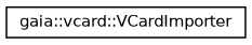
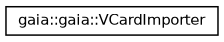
  digraph {
    rankdir=LR
-   n1 [color=black fillcolor=white fontname=Helvetica fontsize=10 height=0.2 label="gaia::vcard::VCardImporter" shape=record style=filled width=0.4]
+   n1 [color=black fillcolor=white fontname=Helvetica fontsize=10 height=0.2 label="gaia::gaia::VCardImporter" shape=record style=filled width=0.4]
  }
